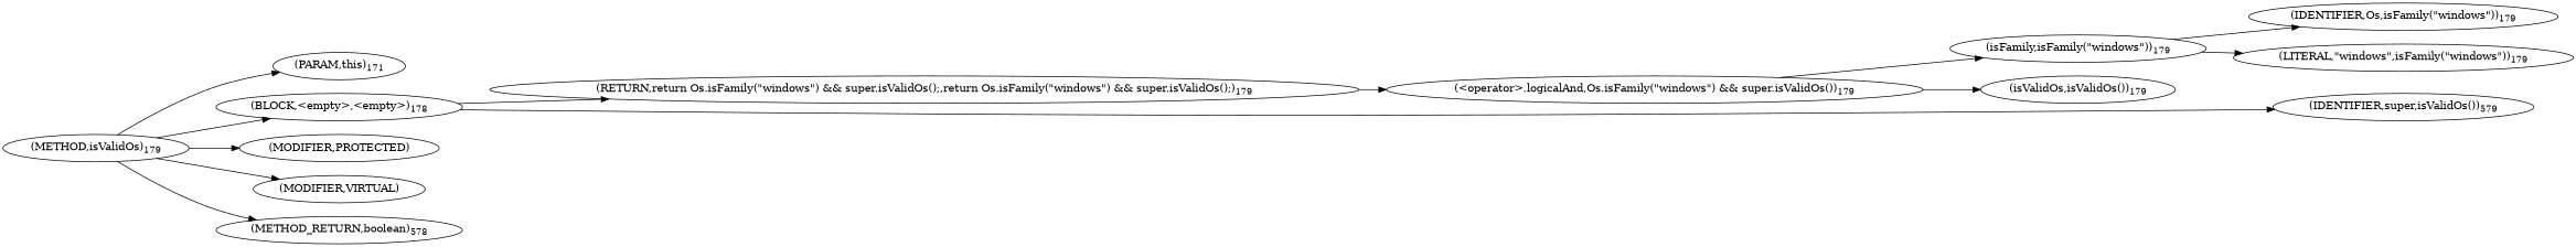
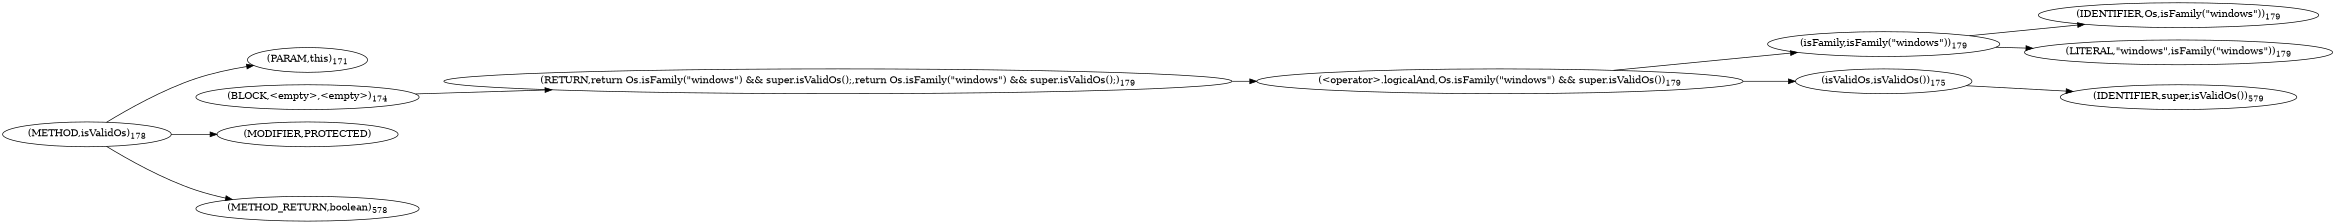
  digraph {
    rankdir=LR
-   n1 [label=<(METHOD,isValidOs)<SUB>179</SUB>>]
+   n1 [label=<(METHOD,isValidOs)<SUB>178</SUB>>]
    n2 [label=<(PARAM,this)<SUB>171</SUB>>]
-   n3 [label=<(BLOCK,&lt;empty&gt;,&lt;empty&gt;)<SUB>178</SUB>>]
+   n3 [label=<(BLOCK,&lt;empty&gt;,&lt;empty&gt;)<SUB>174</SUB>>]
    n4 [label=<(MODIFIER,PROTECTED)>]
-   n5 [label=<(MODIFIER,VIRTUAL)>]
    n6 [label=<(METHOD_RETURN,boolean)<SUB>578</SUB>>]
    n7 [label=<(RETURN,return Os.isFamily(&quot;windows&quot;) &amp;&amp; super.isValidOs();,return Os.isFamily(&quot;windows&quot;) &amp;&amp; super.isValidOs();)<SUB>179</SUB>>]
    n8 [label=<(&lt;operator&gt;.logicalAnd,Os.isFamily(&quot;windows&quot;) &amp;&amp; super.isValidOs())<SUB>179</SUB>>]
    n9 [label=<(isFamily,isFamily(&quot;windows&quot;))<SUB>179</SUB>>]
-   n10 [label=<(isValidOs,isValidOs())<SUB>179</SUB>>]
+   n10 [label=<(isValidOs,isValidOs())<SUB>175</SUB>>]
    n11 [label=<(IDENTIFIER,Os,isFamily(&quot;windows&quot;))<SUB>179</SUB>>]
    n12 [label=<(LITERAL,&quot;windows&quot;,isFamily(&quot;windows&quot;))<SUB>179</SUB>>]
    n13 [label=<(IDENTIFIER,super,isValidOs())<SUB>579</SUB>>]
    n1 -> n2
-   n1 -> n3
    n1 -> n4
-   n1 -> n5
    n1 -> n6
    n3 -> n7
    n7 -> n8
    n8 -> n9
    n8 -> n10
    n9 -> n11
    n9 -> n12
-   n3 -> n13
+   n10 -> n13
  }
